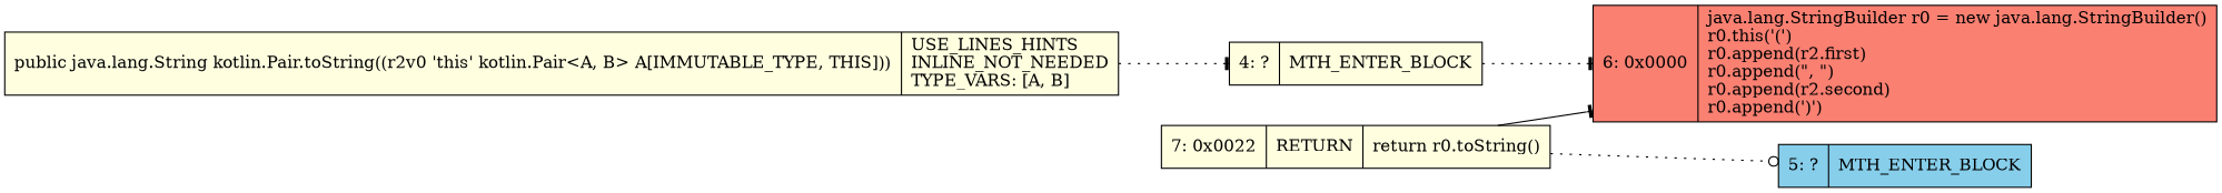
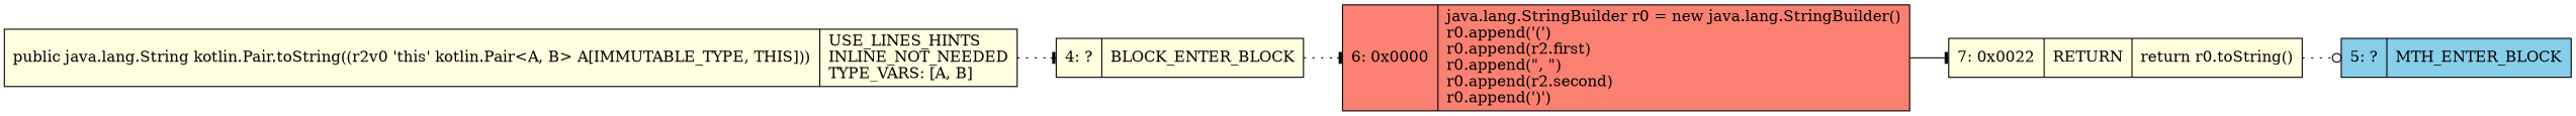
  digraph {
    rankdir=LR
    node [fillcolor=lightyellow shape=record style=filled]
    edge [arrowhead=tee style=dotted]
-   n1 [label="{4\:\ ?|MTH_ENTER_BLOCK\l}"]
-   n2 [fillcolor=salmon label="{6\:\ 0x0000|java.lang.StringBuilder r0 = new java.lang.StringBuilder()\lr0.this('(')\lr0.append(r2.first)\lr0.append(\", \")\lr0.append(r2.second)\lr0.append(')')\l}"]
+   n1 [label="{4\:\ ?|BLOCK_ENTER_BLOCK\l}"]
+   n2 [fillcolor=salmon label="{6\:\ 0x0000|java.lang.StringBuilder r0 = new java.lang.StringBuilder()\lr0.append('(')\lr0.append(r2.first)\lr0.append(\", \")\lr0.append(r2.second)\lr0.append(')')\l}"]
    n3 [label="{7\:\ 0x0022|RETURN\l|return r0.toString()\l}"]
    n4 [fillcolor=skyblue label="{5\:\ ?|MTH_ENTER_BLOCK\l}"]
    n5 [label="{public java.lang.String kotlin.Pair.toString((r2v0 'this' kotlin.Pair\<A, B\> A[IMMUTABLE_TYPE, THIS]))  | USE_LINES_HINTS\lINLINE_NOT_NEEDED\lTYPE_VARS: [A, B]\l}"]
    n1 -> n2
-   n3 -> n2 [style=solid]
+   n2 -> n3 [style=solid]
    n3 -> n4 [arrowhead=odot]
    n5 -> n1
  }
